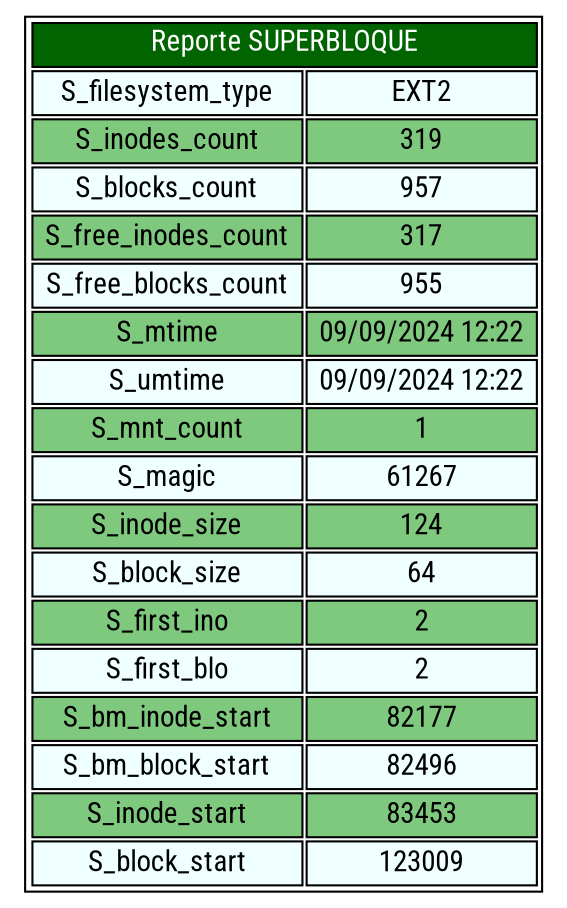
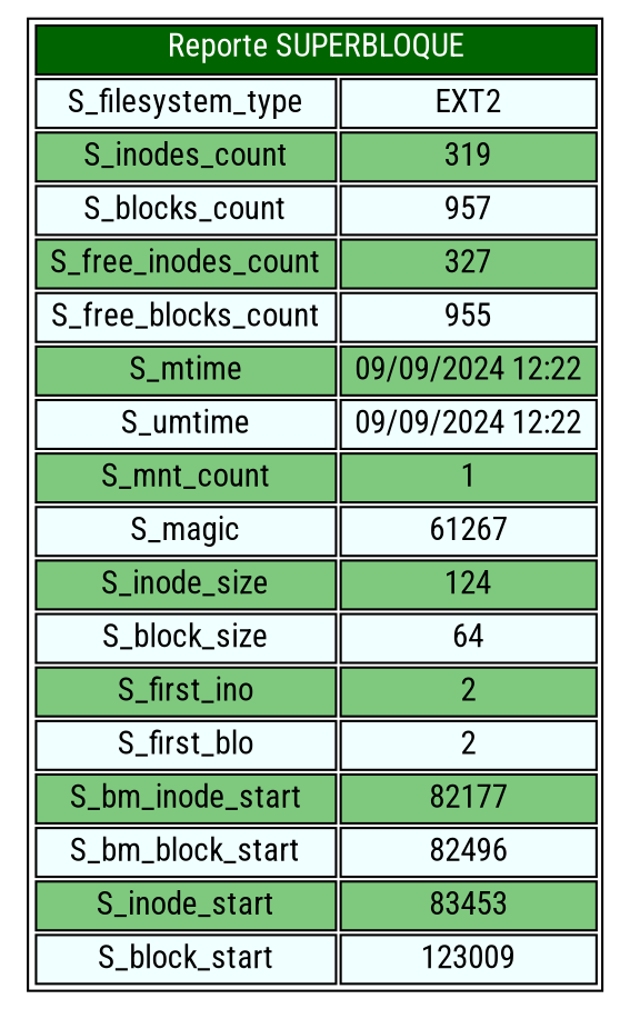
  digraph {
    fontname="Roboto Condensed"
-   n1 [label=< <table border="1">   <tr>   <td bgcolor='darkgreen' COLSPAN="2"> <font color='white'> Reporte SUPERBLOQUE </font> </td>   </tr>   <tr>   <td bgcolor='Azure'> S_filesystem_type </td>    <td bgcolor='Azure'> EXT2 </td>   </tr>   <tr>   <td bgcolor='#7FC97F'> S_inodes_count </td>    <td bgcolor='#7FC97F'> 319 </td>   </tr>   <tr>   <td bgcolor='Azure'> S_blocks_count </td>    <td bgcolor='Azure'> 957 </td>   </tr>   <tr>   <td bgcolor='#7FC97F'> S_free_inodes_count </td>    <td bgcolor='#7FC97F'> 317 </td>   </tr>   <tr>   <td bgcolor='Azure'> S_free_blocks_count </td>    <td bgcolor='Azure'> 955 </td>   </tr>   <tr>   <td bgcolor='#7FC97F'> S_mtime </td>    <td bgcolor='#7FC97F'> 09/09/2024 12:22 </td>   </tr>   <tr>   <td bgcolor='Azure'> S_umtime </td>    <td bgcolor='Azure'> 09/09/2024 12:22 </td>   </tr>   <tr>   <td bgcolor='#7FC97F'> S_mnt_count </td>    <td bgcolor='#7FC97F'> 1 </td>   </tr>   <tr>   <td bgcolor='Azure'> S_magic </td>    <td bgcolor='Azure'> 61267 </td>   </tr>   <tr>   <td bgcolor='#7FC97F'> S_inode_size </td>    <td bgcolor='#7FC97F'> 124 </td>   </tr>   <tr>   <td bgcolor='Azure'> S_block_size </td>    <td bgcolor='Azure'> 64 </td>   </tr>   <tr>   <td bgcolor='#7FC97F'> S_first_ino </td>    <td bgcolor='#7FC97F'> 2 </td>   </tr>   <tr>   <td bgcolor='Azure'> S_first_blo </td>    <td bgcolor='Azure'> 2 </td>   </tr>   <tr>   <td bgcolor='#7FC97F'> S_bm_inode_start </td>    <td bgcolor='#7FC97F'> 82177 </td>   </tr>   <tr>   <td bgcolor='Azure'> S_bm_block_start </td>    <td bgcolor='Azure'> 82496 </td>   </tr>   <tr>   <td bgcolor='#7FC97F'> S_inode_start </td>    <td bgcolor='#7FC97F'> 83453 </td>   </tr>   <tr>   <td bgcolor='Azure'> S_block_start </td>    <td bgcolor='Azure'> 123009 </td>   </tr>  </table> > shape=none fontname="Roboto Condensed"]
+   n1 [label=< <table border="1">   <tr>   <td bgcolor='darkgreen' COLSPAN="2"> <font color='white'> Reporte SUPERBLOQUE </font> </td>   </tr>   <tr>   <td bgcolor='Azure'> S_filesystem_type </td>    <td bgcolor='Azure'> EXT2 </td>   </tr>   <tr>   <td bgcolor='#7FC97F'> S_inodes_count </td>    <td bgcolor='#7FC97F'> 319 </td>   </tr>   <tr>   <td bgcolor='Azure'> S_blocks_count </td>    <td bgcolor='Azure'> 957 </td>   </tr>   <tr>   <td bgcolor='#7FC97F'> S_free_inodes_count </td>    <td bgcolor='#7FC97F'> 327 </td>   </tr>   <tr>   <td bgcolor='Azure'> S_free_blocks_count </td>    <td bgcolor='Azure'> 955 </td>   </tr>   <tr>   <td bgcolor='#7FC97F'> S_mtime </td>    <td bgcolor='#7FC97F'> 09/09/2024 12:22 </td>   </tr>   <tr>   <td bgcolor='Azure'> S_umtime </td>    <td bgcolor='Azure'> 09/09/2024 12:22 </td>   </tr>   <tr>   <td bgcolor='#7FC97F'> S_mnt_count </td>    <td bgcolor='#7FC97F'> 1 </td>   </tr>   <tr>   <td bgcolor='Azure'> S_magic </td>    <td bgcolor='Azure'> 61267 </td>   </tr>   <tr>   <td bgcolor='#7FC97F'> S_inode_size </td>    <td bgcolor='#7FC97F'> 124 </td>   </tr>   <tr>   <td bgcolor='Azure'> S_block_size </td>    <td bgcolor='Azure'> 64 </td>   </tr>   <tr>   <td bgcolor='#7FC97F'> S_first_ino </td>    <td bgcolor='#7FC97F'> 2 </td>   </tr>   <tr>   <td bgcolor='Azure'> S_first_blo </td>    <td bgcolor='Azure'> 2 </td>   </tr>   <tr>   <td bgcolor='#7FC97F'> S_bm_inode_start </td>    <td bgcolor='#7FC97F'> 82177 </td>   </tr>   <tr>   <td bgcolor='Azure'> S_bm_block_start </td>    <td bgcolor='Azure'> 82496 </td>   </tr>   <tr>   <td bgcolor='#7FC97F'> S_inode_start </td>    <td bgcolor='#7FC97F'> 83453 </td>   </tr>   <tr>   <td bgcolor='Azure'> S_block_start </td>    <td bgcolor='Azure'> 123009 </td>   </tr>  </table> > shape=none fontname="Roboto Condensed"]
  }
